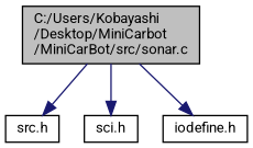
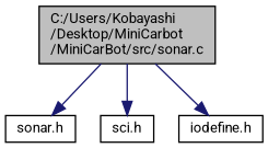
  digraph {
    fontname=Roboto
    node [color=black fillcolor=white fontname=Roboto fontsize=10 shape=record style=filled]
    edge [color=midnightblue fontname=Roboto fontsize=10 labelfontname=Helvetica labelfontsize=10 style=solid]
    n1 [fillcolor=grey75 fontcolor=black height=0.2 label="C:/Users/Kobayashi\l/Desktop/MiniCarbot\l/MiniCarBot/src/sonar.c" width=0.4]
-   n2 [height=0.2 label="src.h" width=0.4]
+   n2 [height=0.2 label="sonar.h" width=0.4]
    n3 [height=0.2 label="sci.h" width=0.4]
    n4 [height=0.2 label="iodefine.h" width=0.4]
    n1 -> n2
    n1 -> n3
    n1 -> n4
  }
